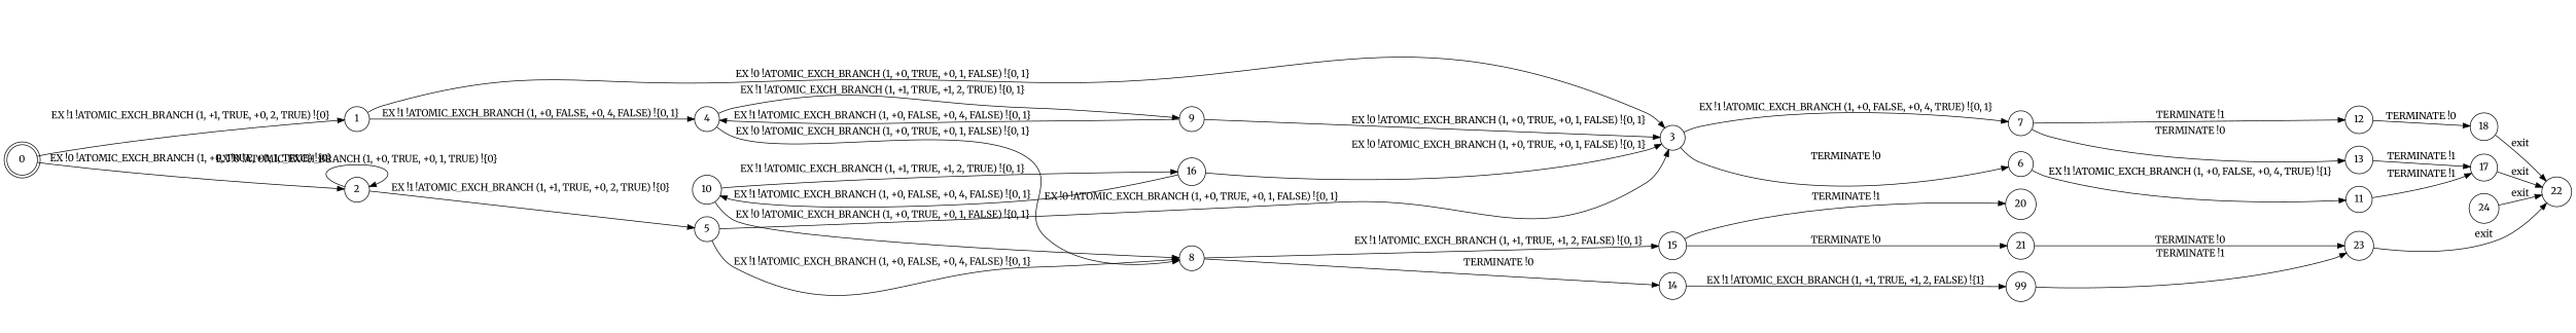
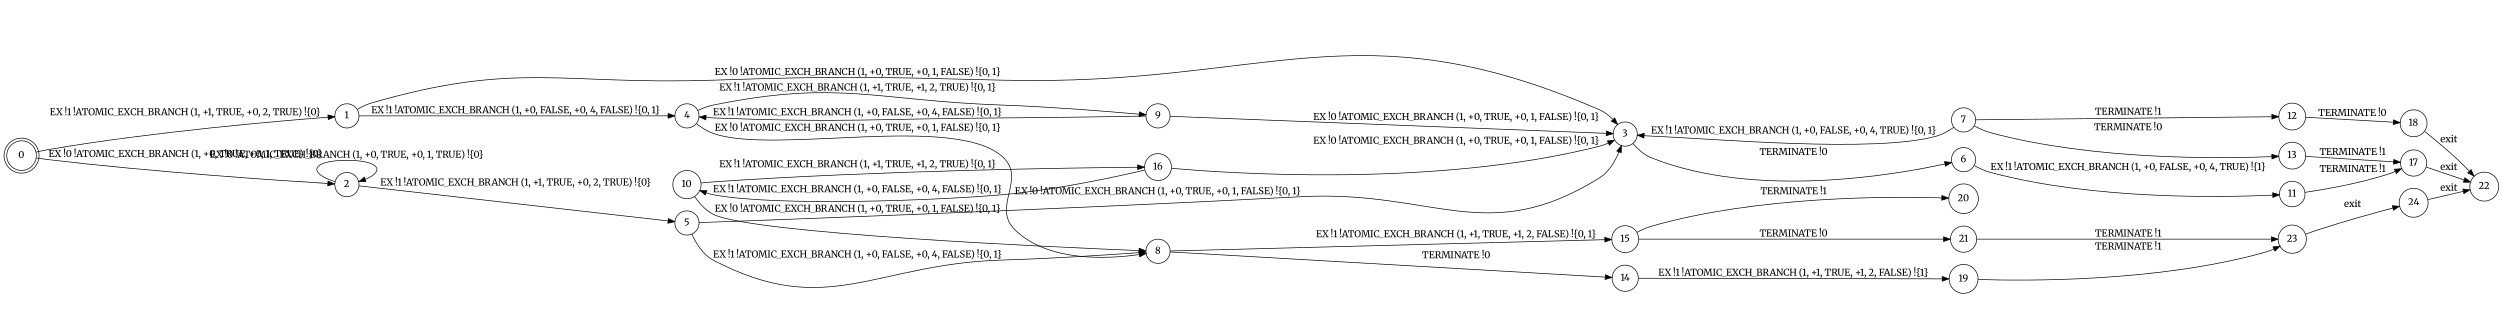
  digraph {
    fontname=Merriweather
    rankdir=LR
    node [fontname=Merriweather shape=circle]
    edge [fontname=Merriweather]
    0 [peripheries=2]
    1
    2
    3
    4
    5
    6
    7
    8
    9
    11
    12
    13
    14
    15
    10
    16
    17
    18
-   19 [label=99]
+   19
    20
    21
    22
    23
    24
    0 -> 1 [label="EX !1 !ATOMIC_EXCH_BRANCH (1, +1, TRUE, +0, 2, TRUE) !{0}"]
    0 -> 2 [label="EX !0 !ATOMIC_EXCH_BRANCH (1, +0, TRUE, +0, 1, TRUE) !{0}"]
    1 -> 3 [label="EX !0 !ATOMIC_EXCH_BRANCH (1, +0, TRUE, +0, 1, FALSE) !{0, 1}"]
    1 -> 4 [label="EX !1 !ATOMIC_EXCH_BRANCH (1, +0, FALSE, +0, 4, FALSE) !{0, 1}"]
    2 -> 2 [label="EX !0 !ATOMIC_EXCH_BRANCH (1, +0, TRUE, +0, 1, TRUE) !{0}"]
    2 -> 5 [label="EX !1 !ATOMIC_EXCH_BRANCH (1, +1, TRUE, +0, 2, TRUE) !{0}"]
    3 -> 6 [label="TERMINATE !0"]
-   3 -> 7 [label="EX !1 !ATOMIC_EXCH_BRANCH (1, +0, FALSE, +0, 4, TRUE) !{0, 1}"]
+   7 -> 3 [label="EX !1 !ATOMIC_EXCH_BRANCH (1, +0, FALSE, +0, 4, TRUE) !{0, 1}"]
    4 -> 8 [label="EX !0 !ATOMIC_EXCH_BRANCH (1, +0, TRUE, +0, 1, FALSE) !{0, 1}"]
    4 -> 9 [label="EX !1 !ATOMIC_EXCH_BRANCH (1, +1, TRUE, +1, 2, TRUE) !{0, 1}"]
    5 -> 3 [label="EX !0 !ATOMIC_EXCH_BRANCH (1, +0, TRUE, +0, 1, FALSE) !{0, 1}"]
    5 -> 8 [label="EX !1 !ATOMIC_EXCH_BRANCH (1, +0, FALSE, +0, 4, FALSE) !{0, 1}"]
    6 -> 11 [label="EX !1 !ATOMIC_EXCH_BRANCH (1, +0, FALSE, +0, 4, TRUE) !{1}"]
    7 -> 12 [label="TERMINATE !1"]
    7 -> 13 [label="TERMINATE !0"]
    8 -> 14 [label="TERMINATE !0"]
    8 -> 15 [label="EX !1 !ATOMIC_EXCH_BRANCH (1, +1, TRUE, +1, 2, FALSE) !{0, 1}"]
    9 -> 3 [label="EX !0 !ATOMIC_EXCH_BRANCH (1, +0, TRUE, +0, 1, FALSE) !{0, 1}"]
    9 -> 4 [label="EX !1 !ATOMIC_EXCH_BRANCH (1, +0, FALSE, +0, 4, FALSE) !{0, 1}"]
    11 -> 17 [label="TERMINATE !1"]
    12 -> 18 [label="TERMINATE !0"]
    13 -> 17 [label="TERMINATE !1"]
    14 -> 19 [label="EX !1 !ATOMIC_EXCH_BRANCH (1, +1, TRUE, +1, 2, FALSE) !{1}"]
    15 -> 20 [label="TERMINATE !1"]
    15 -> 21 [label="TERMINATE !0"]
    10 -> 8 [label="EX !0 !ATOMIC_EXCH_BRANCH (1, +0, TRUE, +0, 1, FALSE) !{0, 1}"]
    10 -> 16 [label="EX !1 !ATOMIC_EXCH_BRANCH (1, +1, TRUE, +1, 2, TRUE) !{0, 1}"]
    16 -> 3 [label="EX !0 !ATOMIC_EXCH_BRANCH (1, +0, TRUE, +0, 1, FALSE) !{0, 1}"]
    16 -> 10 [label="EX !1 !ATOMIC_EXCH_BRANCH (1, +0, FALSE, +0, 4, FALSE) !{0, 1}"]
    17 -> 22 [label=exit]
    18 -> 22 [label=exit]
    19 -> 23 [label="TERMINATE !1"]
-   21 -> 23 [label="TERMINATE !0"]
-   23 -> 22 [label=exit]
+   21 -> 23 [label="TERMINATE !1"]
+   23 -> 24 [label=exit]
    24 -> 22 [label=exit]
  }
